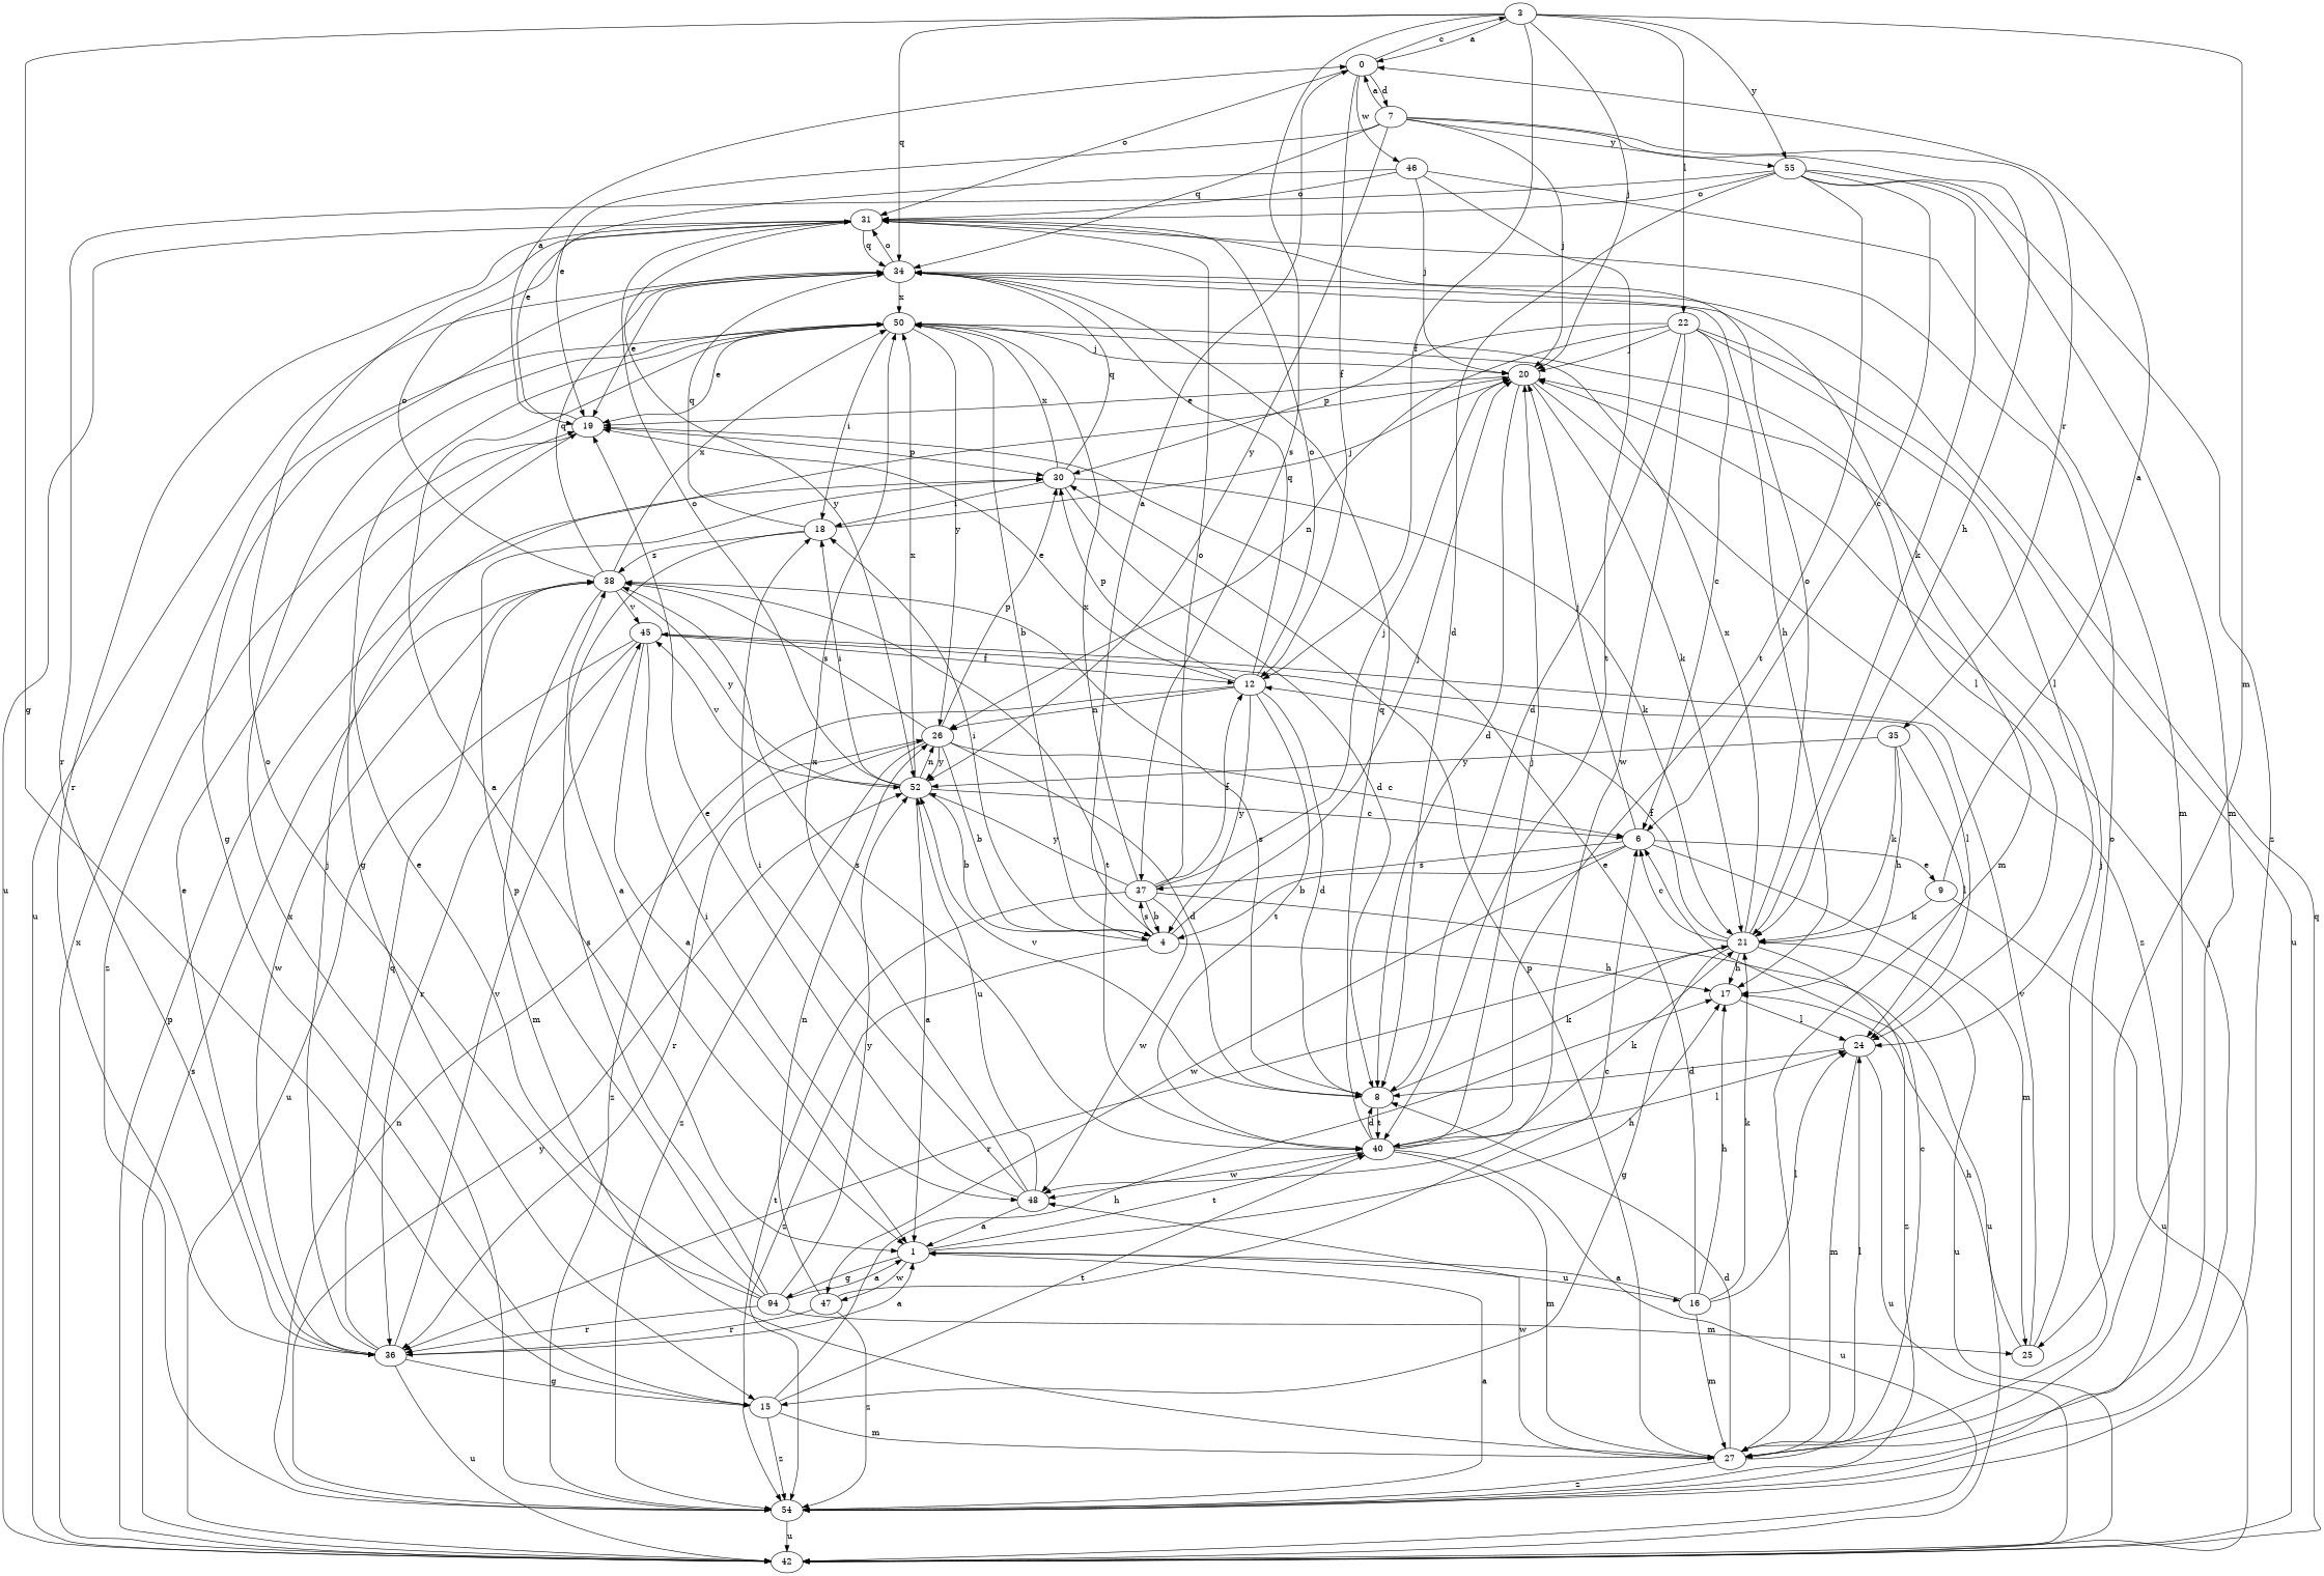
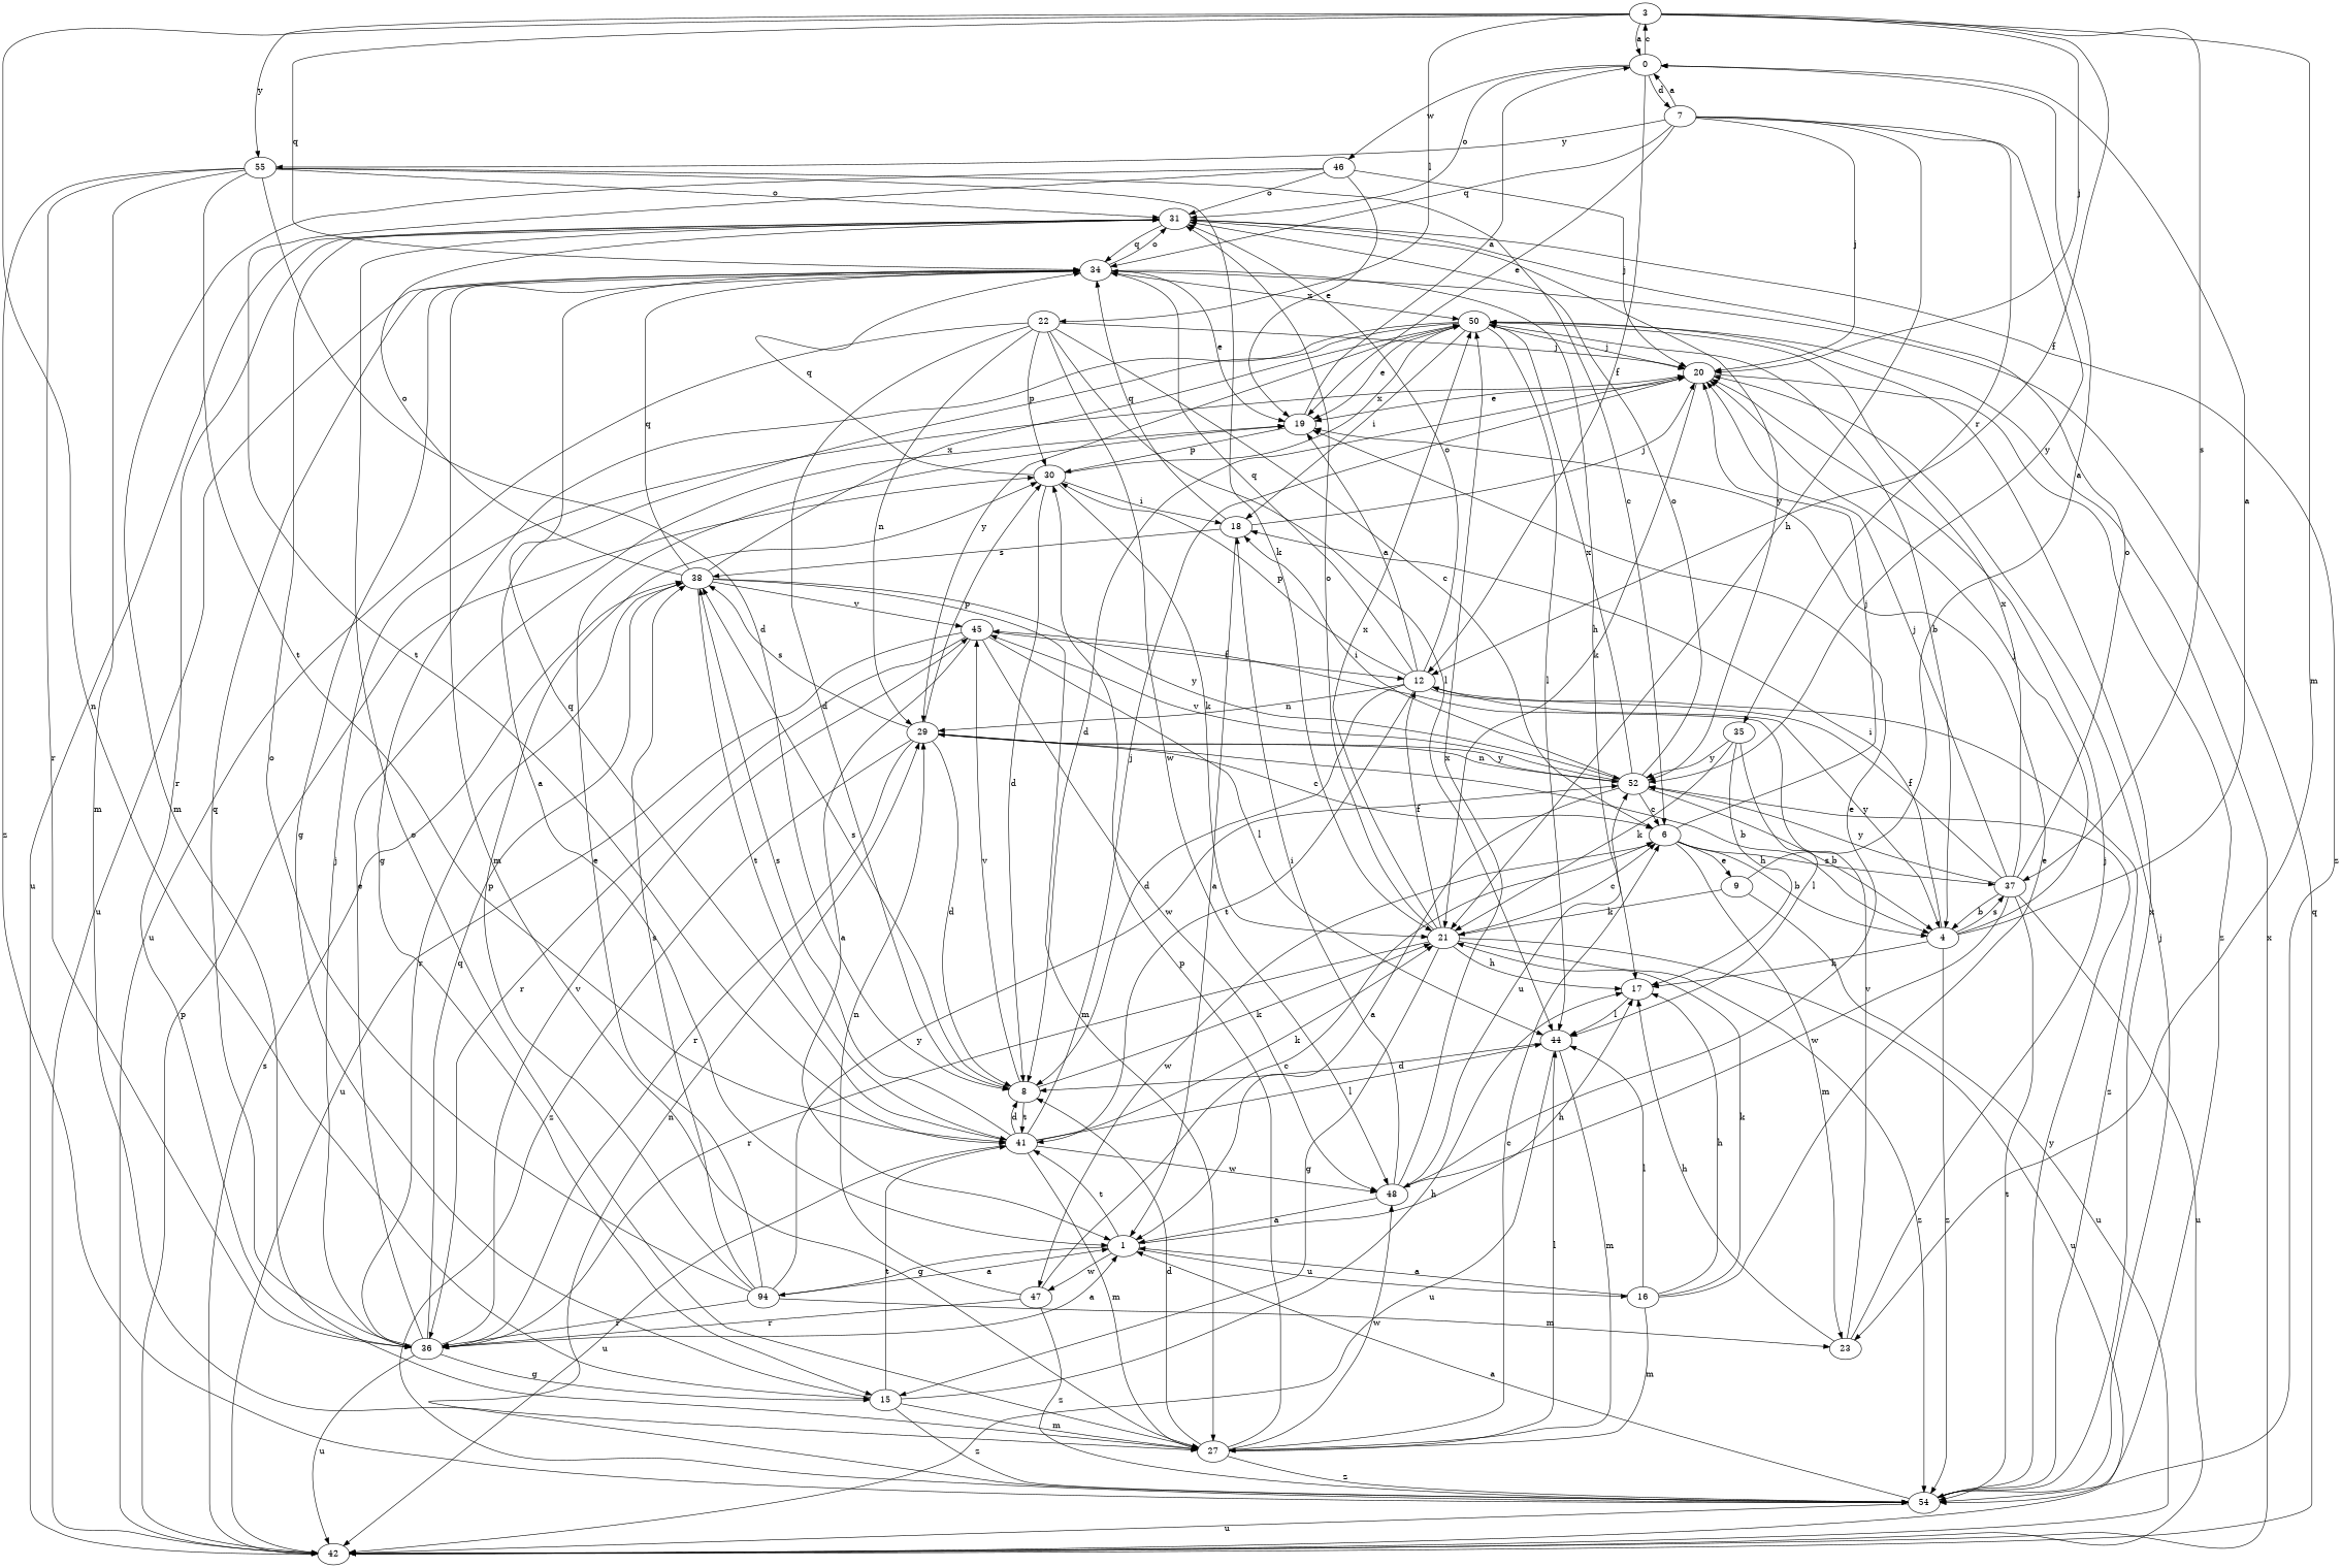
  strict digraph {
    n1 [label=3]
    0
    7
    12
    31
    46
    20
    37
    15
    22
-   25
+   25 [label=23]
    34
    n13 [label=55]
    n14 [label=19]
    35
    52
    21
-   41 [label=40]
+   41
    4
    54
    8
    n22 [label=30]
-   29 [label=26]
+   29
    42
    36
    27
    n27 [label=94]
    1
    16
    17
    47
    38
-   24
+   24 [label=44]
    18
    48
    6
    50
    45
    9
    n1 -> 0 [label=a]
    n1 -> 12 [label=f]
    n1 -> 20 [label=j]
    n1 -> 37 [label=s]
-   n1 -> 15 [label=g]
+   n1 -> 15 [label=n]
    n1 -> 22 [label=l]
    n1 -> 25 [label=m]
    n1 -> 34 [label=q]
    n1 -> n13 [label=y]
    0 -> n1 [label=c]
    0 -> 7 [label=d]
    0 -> 12 [label=f]
    0 -> 31 [label=o]
    0 -> 46 [label=w]
    7 -> 0 [label=a]
    7 -> 20 [label=j]
    7 -> 34 [label=q]
    7 -> n13 [label=y]
    7 -> n14 [label=e]
    7 -> 35 [label=r]
    7 -> 52 [label=y]
    7 -> 21 [label=h]
    12 -> 31 [label=o]
    12 -> 34 [label=q]
-   12 -> n14 [label=e]
+   12 -> n14 [label=a]
    12 -> 41 [label=t]
    12 -> 4 [label=y]
    12 -> 54 [label=z]
    12 -> 8 [label=d]
    12 -> n22 [label=p]
    12 -> 29 [label=n]
    31 -> 34 [label=q]
    31 -> 52 [label=y]
    31 -> 42 [label=u]
    31 -> 36 [label=r]
    31 -> 27 [label=o]
    46 -> 31 [label=o]
    46 -> 20 [label=j]
    46 -> n14 [label=e]
    46 -> 41 [label=t]
    46 -> 27 [label=m]
    20 -> n14 [label=e]
    20 -> 21 [label=k]
    20 -> 54 [label=z]
    20 -> 8 [label=d]
    37 -> 12 [label=f]
    37 -> 31 [label=o]
    37 -> 20 [label=j]
    37 -> 52 [label=y]
    37 -> 4 [label=b]
    37 -> 54 [label=t]
    37 -> 42 [label=u]
    37 -> 48 [label=w]
    37 -> 50 [label=x]
    15 -> 34 [label=g]
    15 -> 41 [label=t]
    15 -> 54 [label=z]
    15 -> 27 [label=m]
    15 -> 17 [label=h]
    22 -> 20 [label=j]
    22 -> 8 [label=d]
    22 -> n22 [label=p]
    22 -> 29 [label=n]
    22 -> 42 [label=u]
    22 -> 24 [label=l]
    22 -> 48 [label=w]
    22 -> 6 [label=c]
    25 -> 20 [label=j]
    25 -> 17 [label=h]
    25 -> 45 [label=v]
    34 -> 31 [label=o]
    34 -> n14 [label=e]
    34 -> 42 [label=u]
    34 -> 27 [label=m]
    34 -> 17 [label=h]
    34 -> 50 [label=x]
    n13 -> 31 [label=o]
    n13 -> 21 [label=k]
    n13 -> 41 [label=t]
    n13 -> 54 [label=z]
    n13 -> 8 [label=d]
    n13 -> 36 [label=r]
    n13 -> 27 [label=m]
    n13 -> 6 [label=c]
    n14 -> 0 [label=a]
-   n14 -> 54 [label=z]
+   31 -> 54 [label=z]
    n14 -> n22 [label=p]
    35 -> 52 [label=y]
    35 -> 21 [label=k]
    35 -> 17 [label=h]
    35 -> 24 [label=l]
    52 -> 31 [label=o]
    52 -> 4 [label=b]
    52 -> 29 [label=n]
    52 -> 1 [label=a]
    52 -> 18 [label=i]
    52 -> 6 [label=c]
    52 -> 50 [label=x]
    52 -> 45 [label=v]
    21 -> 12 [label=f]
    21 -> 31 [label=o]
    21 -> 15 [label=g]
    21 -> 54 [label=z]
    21 -> 42 [label=u]
    21 -> 36 [label=r]
    21 -> 17 [label=h]
    21 -> 6 [label=c]
    21 -> 50 [label=x]
    41 -> 20 [label=j]
    41 -> 34 [label=q]
    41 -> 21 [label=k]
    41 -> 8 [label=d]
    41 -> 42 [label=u]
    41 -> 27 [label=m]
    41 -> 38 [label=s]
    41 -> 24 [label=l]
    41 -> 48 [label=w]
    4 -> 0 [label=a]
    4 -> 20 [label=j]
    4 -> 37 [label=s]
    4 -> 54 [label=z]
    4 -> 17 [label=h]
    4 -> 18 [label=i]
    54 -> 20 [label=j]
    54 -> 52 [label=y]
    54 -> 29 [label=n]
    54 -> 42 [label=u]
    54 -> 1 [label=a]
    54 -> 50 [label=x]
    8 -> 21 [label=k]
    8 -> 41 [label=t]
    8 -> 38 [label=s]
-   8 -> 52 [label=v]
+   8 -> 45 [label=v]
    n22 -> 34 [label=q]
    n22 -> 21 [label=k]
    n22 -> 8 [label=d]
    n22 -> 18 [label=i]
    n22 -> 50 [label=x]
    29 -> 52 [label=y]
    29 -> 4 [label=b]
    29 -> 54 [label=z]
    29 -> 8 [label=d]
    29 -> n22 [label=p]
    29 -> 36 [label=r]
    29 -> 38 [label=s]
    29 -> 6 [label=c]
    42 -> 34 [label=q]
    42 -> n22 [label=p]
    42 -> 38 [label=s]
    42 -> 50 [label=x]
    36 -> 20 [label=j]
    36 -> 15 [label=g]
+   36 -> 34 [label=q]
    36 -> n14 [label=e]
    36 -> 42 [label=u]
    36 -> 1 [label=a]
    36 -> 38 [label=q]
    36 -> 45 [label=v]
    27 -> 54 [label=z]
    27 -> 8 [label=d]
    27 -> n22 [label=p]
    27 -> 24 [label=l]
    27 -> 48 [label=w]
    27 -> 6 [label=c]
    n27 -> 31 [label=o]
    n27 -> 25 [label=m]
    n27 -> n14 [label=e]
    n27 -> 52 [label=y]
    n27 -> n22 [label=p]
    n27 -> 36 [label=r]
    n27 -> 1 [label=a]
    n27 -> 38 [label=s]
    1 -> 41 [label=t]
    1 -> n27 [label=g]
    1 -> 16 [label=u]
    1 -> 17 [label=h]
    1 -> 47 [label=w]
    16 -> n14 [label=e]
    16 -> 21 [label=k]
    16 -> 27 [label=m]
    16 -> 1 [label=a]
    16 -> 17 [label=h]
    16 -> 24 [label=l]
    17 -> 24 [label=l]
    47 -> 54 [label=z]
    47 -> 29 [label=n]
    47 -> 36 [label=r]
    47 -> 6 [label=c]
    38 -> 31 [label=o]
    38 -> 34 [label=q]
    38 -> 52 [label=y]
    38 -> 41 [label=t]
-   38 -> 36 [label=w]
+   38 -> 36 [label=r]
    38 -> 27 [label=m]
    38 -> 50 [label=x]
    38 -> 45 [label=v]
    24 -> 8 [label=d]
    24 -> 42 [label=u]
    24 -> 27 [label=m]
    18 -> 20 [label=j]
    18 -> 34 [label=q]
    18 -> 1 [label=a]
    18 -> 38 [label=s]
    48 -> n14 [label=e]
    48 -> 52 [label=u]
    48 -> 1 [label=a]
    48 -> 18 [label=i]
    48 -> 50 [label=x]
    6 -> 20 [label=j]
    6 -> 37 [label=s]
    6 -> 25 [label=m]
    6 -> 4 [label=b]
    6 -> 47 [label=w]
    6 -> 9 [label=e]
    50 -> 20 [label=j]
    50 -> 15 [label=g]
    50 -> n14 [label=e]
    50 -> 4 [label=b]
    50 -> 29 [label=y]
    50 -> 1 [label=a]
    50 -> 24 [label=l]
    50 -> 18 [label=i]
    45 -> 12 [label=f]
    45 -> 42 [label=u]
    45 -> 36 [label=r]
    45 -> 1 [label=a]
    45 -> 24 [label=l]
-   45 -> 48 [label=i]
+   45 -> 48 [label=w]
    9 -> 0 [label=a]
    9 -> 21 [label=k]
    9 -> 42 [label=u]
  }
